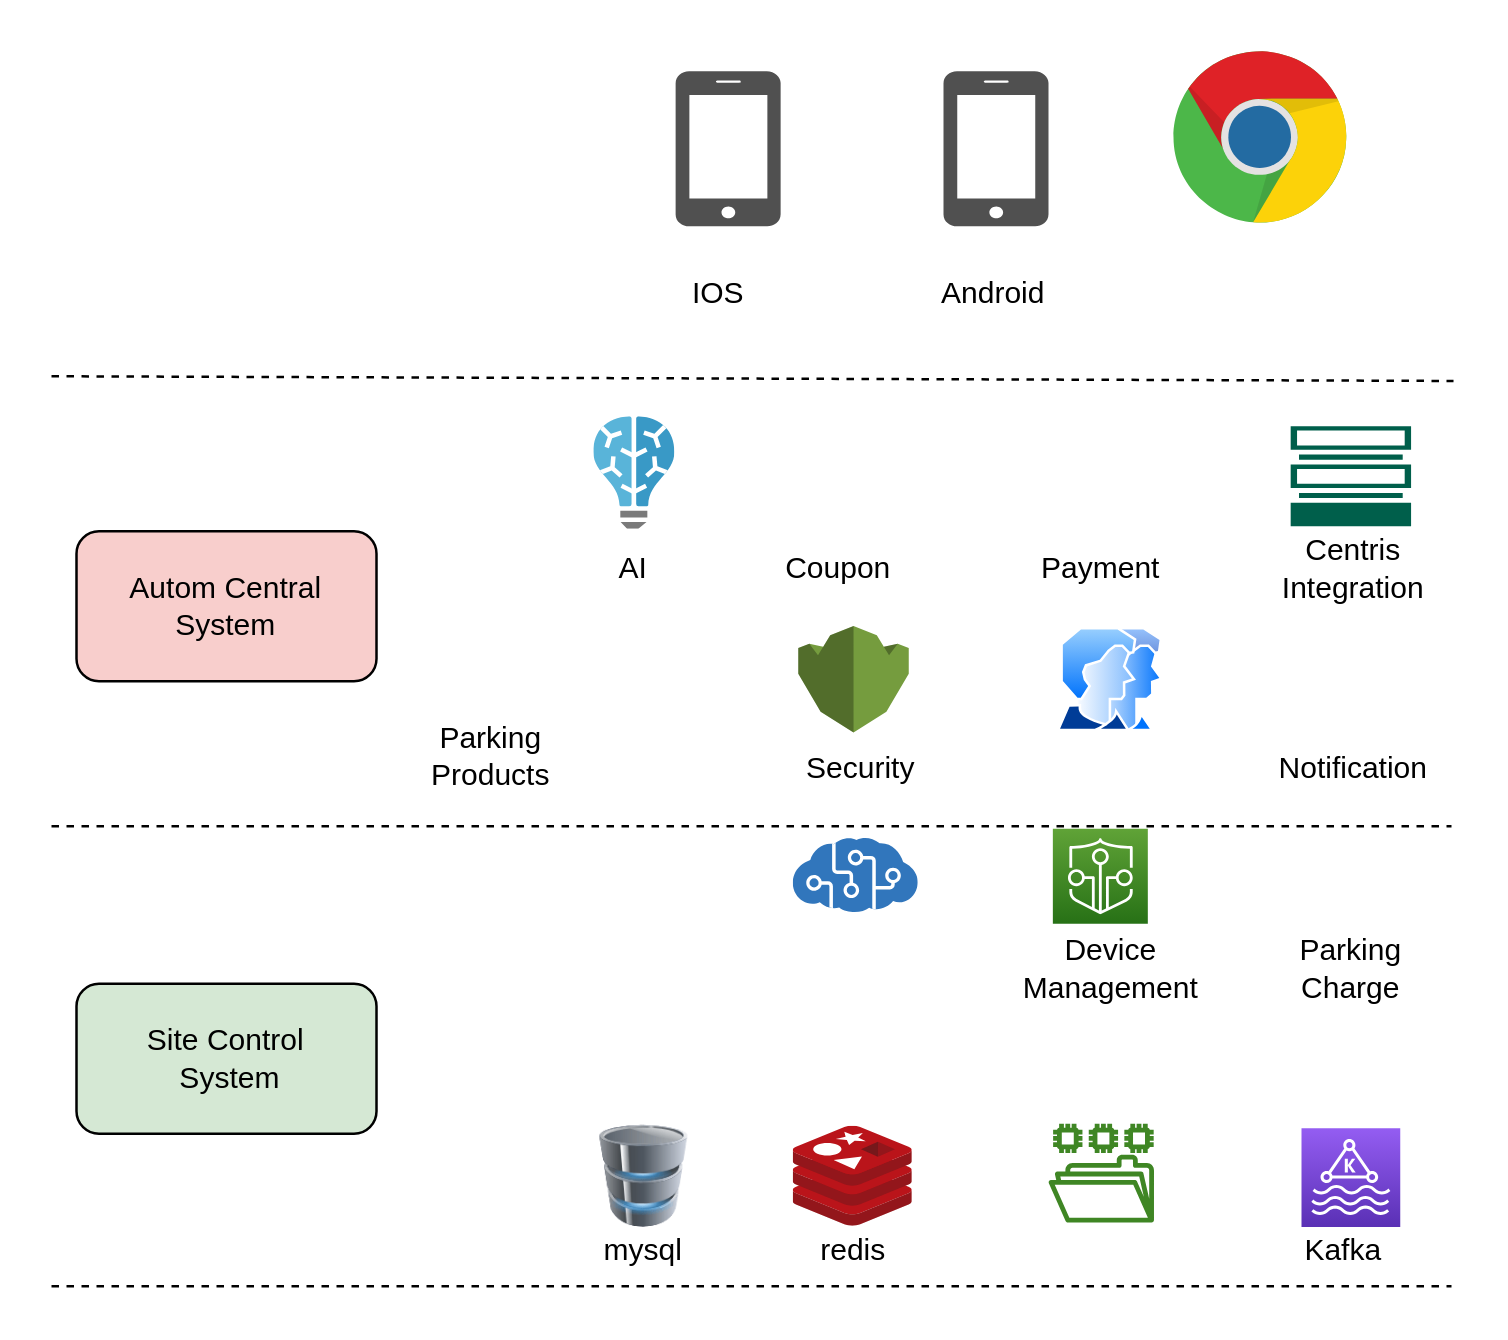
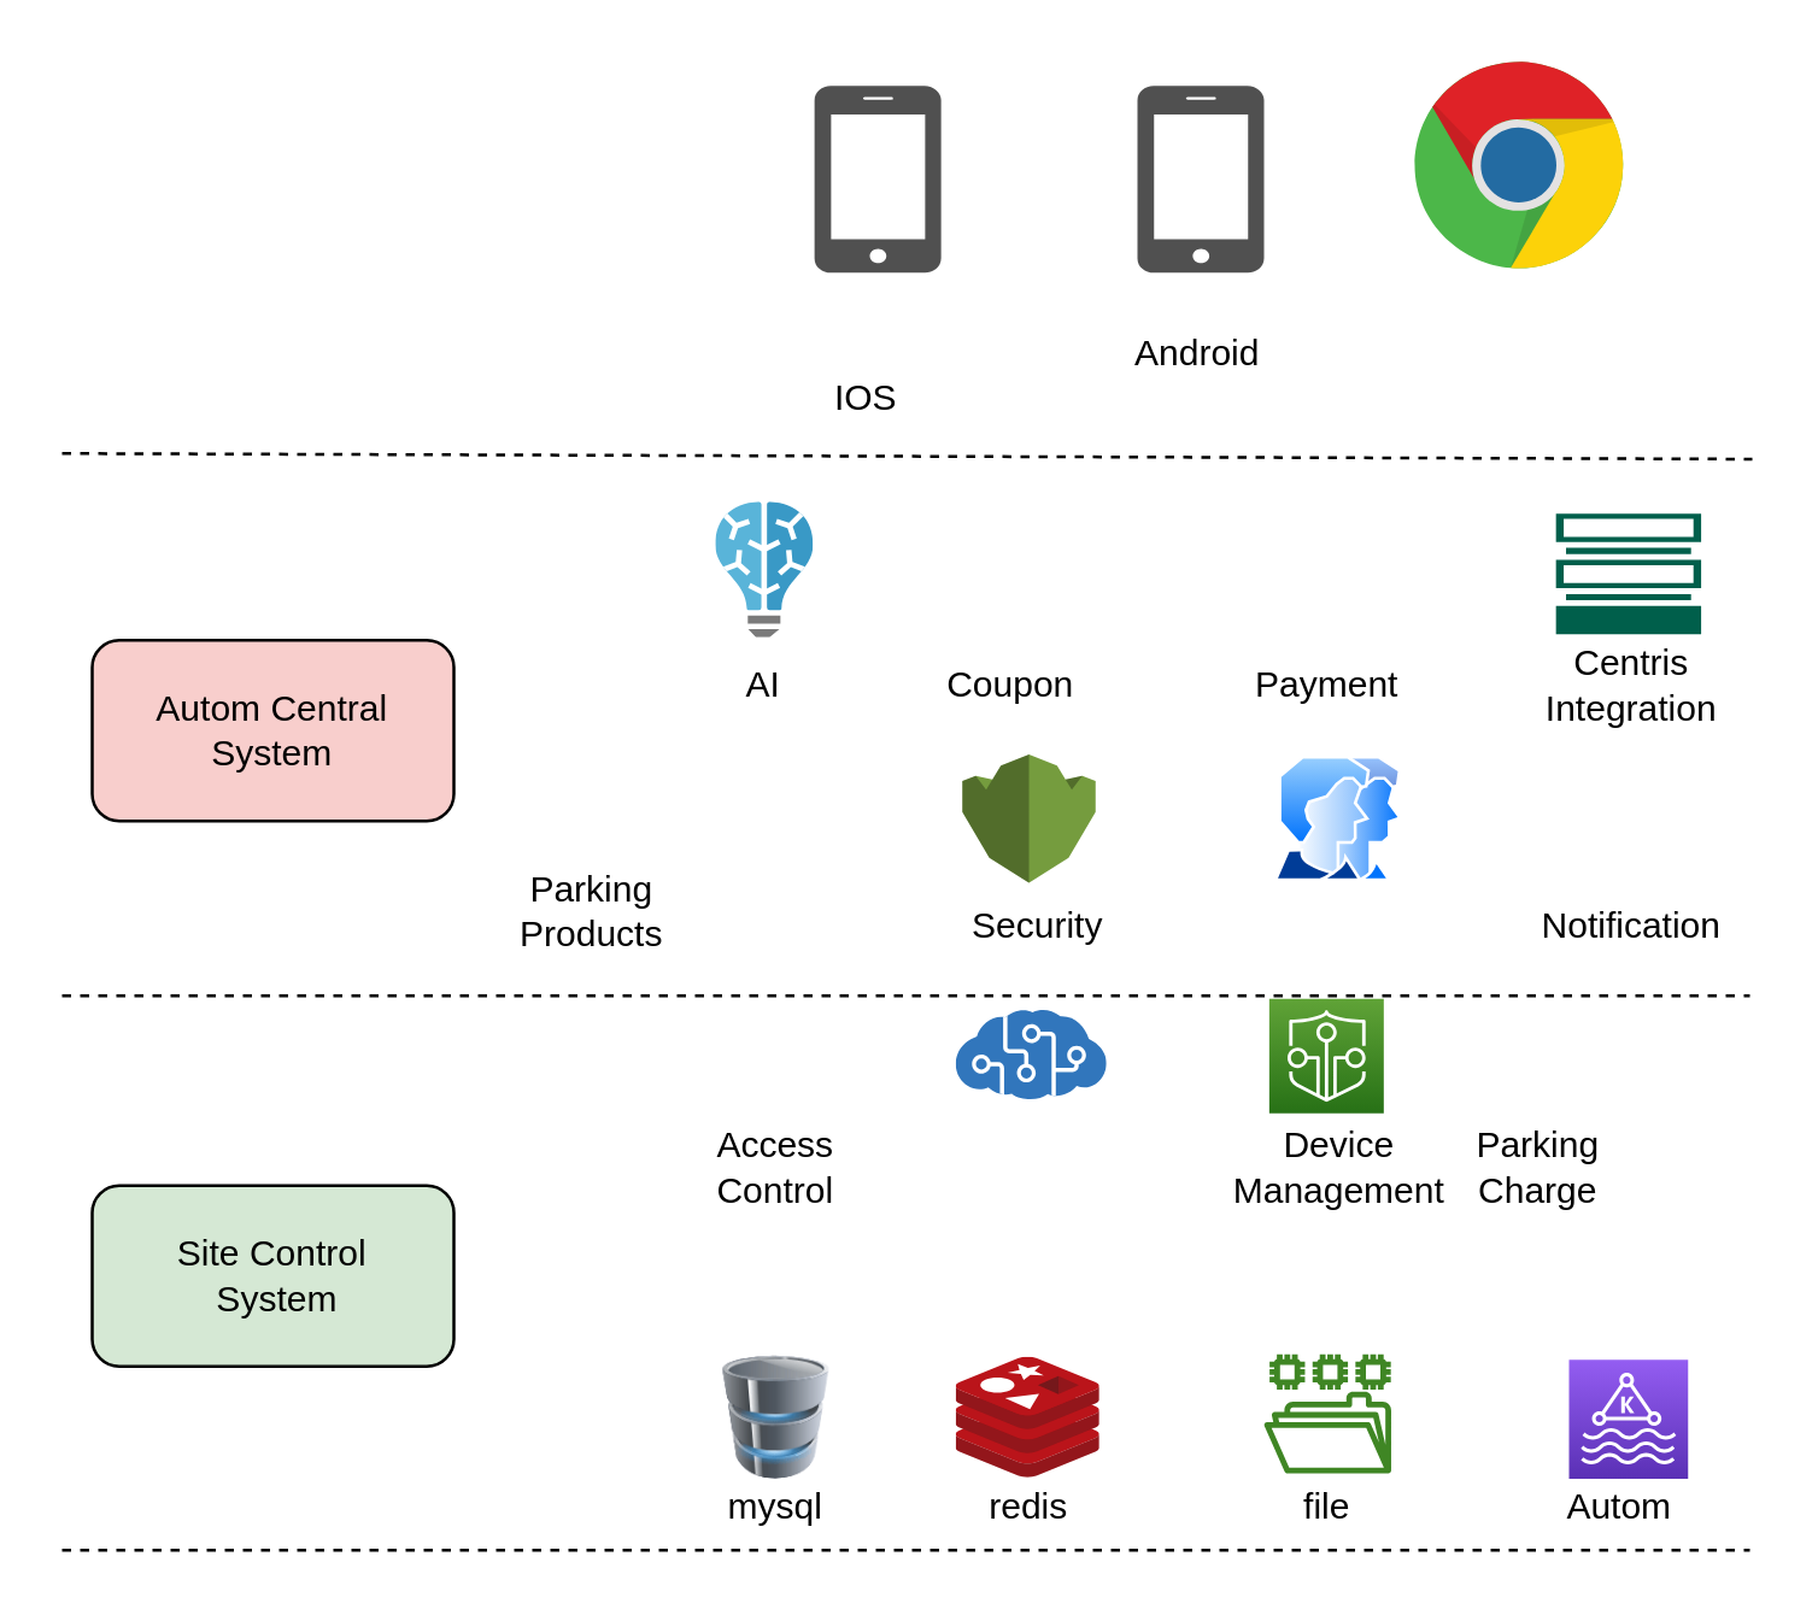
  <mxCell id="0" />
  <mxCell id="1" parent="0" />
  <mxCell id="2" value="" style="sketch=0;aspect=fixed;html=1;points=[];align=center;image;fontSize=12;image=img/lib/mscae/Cache_Redis_Product.svg;" vertex="1" parent="1"><mxGeometry x="317" y="450.25" width="47.61" height="40" as="geometry" /></mxCell>
  <mxCell id="3" value="" style="image;html=1;image=img/lib/clip_art/computers/Database_128x128.png" vertex="1" parent="1"><mxGeometry x="237.25" y="449.75" width="40" height="41" as="geometry" /></mxCell>
  <mxCell id="4" value="" style="sketch=0;outlineConnect=0;fontColor=#232F3E;gradientColor=none;fillColor=#3F8624;strokeColor=none;dashed=0;verticalLabelPosition=bottom;verticalAlign=top;align=center;html=1;fontSize=12;fontStyle=0;aspect=fixed;pointerEvents=1;shape=mxgraph.aws4.file_system;" vertex="1" parent="1"><mxGeometry x="418.8" y="449" width="42.2" height="39.5" as="geometry" /></mxCell>
  <mxCell id="5" value="" style="sketch=0;points=[[0,0,0],[0.25,0,0],[0.5,0,0],[0.75,0,0],[1,0,0],[0,1,0],[0.25,1,0],[0.5,1,0],[0.75,1,0],[1,1,0],[0,0.25,0],[0,0.5,0],[0,0.75,0],[1,0.25,0],[1,0.5,0],[1,0.75,0]];outlineConnect=0;fontColor=#232F3E;gradientColor=#945DF2;gradientDirection=north;fillColor=#5A30B5;strokeColor=#ffffff;dashed=0;verticalLabelPosition=bottom;verticalAlign=top;align=center;html=1;fontSize=12;fontStyle=0;aspect=fixed;shape=mxgraph.aws4.resourceIcon;resIcon=mxgraph.aws4.managed_streaming_for_kafka;" vertex="1" parent="1"><mxGeometry x="520" y="450.75" width="39.5" height="39.5" as="geometry" /></mxCell>
  <mxCell id="6" value="" style="shape=image;html=1;verticalAlign=top;verticalLabelPosition=bottom;labelBackgroundColor=#ffffff;imageAspect=0;aspect=fixed;image=https://cdn1.iconfinder.com/data/icons/CrystalClear/64x64/apps/package_system.png" vertex="1" parent="1"><mxGeometry x="237.25" y="330" width="40" height="40" as="geometry" /></mxCell>
  <mxCell id="7" value="" style="shape=image;html=1;verticalAlign=top;verticalLabelPosition=bottom;labelBackgroundColor=#ffffff;imageAspect=0;aspect=fixed;image=https://cdn0.iconfinder.com/data/icons/business-startup-10/50/67-128.png" vertex="1" parent="1"><mxGeometry x="520" y="328.78" width="42.45" height="42.45" as="geometry" /></mxCell>
  <mxCell id="8" value="" style="sketch=0;points=[[0,0,0],[0.25,0,0],[0.5,0,0],[0.75,0,0],[1,0,0],[0,1,0],[0.25,1,0],[0.5,1,0],[0.75,1,0],[1,1,0],[0,0.25,0],[0,0.5,0],[0,0.75,0],[1,0.25,0],[1,0.5,0],[1,0.75,0]];outlineConnect=0;fontColor=#232F3E;gradientColor=#60A337;gradientDirection=north;fillColor=#277116;strokeColor=#ffffff;dashed=0;verticalLabelPosition=bottom;verticalAlign=top;align=center;html=1;fontSize=12;fontStyle=0;aspect=fixed;shape=mxgraph.aws4.resourceIcon;resIcon=mxgraph.aws4.iot_device_defender;" vertex="1" parent="1"><mxGeometry x="420.54" y="331.01" width="37.99" height="37.99" as="geometry" /></mxCell>
  <mxCell id="9" value="" style="sketch=0;aspect=fixed;html=1;points=[];align=center;image;fontSize=12;image=img/lib/mscae/Cognitive_Services.svg;" vertex="1" parent="1"><mxGeometry x="317" y="335" width="50" height="30" as="geometry" /></mxCell>
  <mxCell id="10" value="" style="sketch=0;aspect=fixed;html=1;points=[];align=center;image;fontSize=12;image=img/lib/mscae/Batch_AI.svg;" vertex="1" parent="1"><mxGeometry x="237.25" y="166.5" width="32.4" height="45" as="geometry" /></mxCell>
  <mxCell id="11" value="" style="aspect=fixed;perimeter=ellipsePerimeter;html=1;align=center;shadow=0;dashed=0;spacingTop=3;image;image=img/lib/active_directory/user_accounts.svg;" vertex="1" parent="1"><mxGeometry x="422.28" y="250.75" width="43.04" height="41.75" as="geometry" /></mxCell>
  <mxCell id="12" value="" style="outlineConnect=0;dashed=0;verticalLabelPosition=bottom;verticalAlign=top;align=center;html=1;shape=mxgraph.aws3.kms;fillColor=#759C3E;gradientColor=none;" vertex="1" parent="1"><mxGeometry x="318.71" y="249.88" width="44.19" height="42.62" as="geometry" /></mxCell>
  <mxCell id="13" value="" style="shape=image;html=1;verticalAlign=top;verticalLabelPosition=bottom;labelBackgroundColor=#ffffff;imageAspect=0;aspect=fixed;image=https://cdn3.iconfinder.com/data/icons/essential-rounded/66/Rounded-37-128.png" vertex="1" parent="1"><mxGeometry x="520" y="252.5" width="40" height="40" as="geometry" /></mxCell>
  <mxCell id="14" value="" style="shape=image;html=1;verticalAlign=top;verticalLabelPosition=bottom;labelBackgroundColor=#ffffff;imageAspect=0;aspect=fixed;image=https://cdn2.iconfinder.com/data/icons/shopping-elements-6/64/23-Voucher_and_Coupon-128.png" vertex="1" parent="1"><mxGeometry x="300.59" y="151.88" width="68.12" height="68.12" as="geometry" /></mxCell>
  <mxCell id="15" value="" style="sketch=0;pointerEvents=1;shadow=0;dashed=0;html=1;strokeColor=none;fillColor=#005F4B;labelPosition=center;verticalLabelPosition=bottom;verticalAlign=top;align=center;outlineConnect=0;shape=mxgraph.veeam2.datastore_33_full;" vertex="1" parent="1"><mxGeometry x="515.67" y="170" width="48.16" height="40" as="geometry" /></mxCell>
- <mxCell id="16" value="Kafka" style="text;html=1;strokeColor=none;fillColor=none;align=center;verticalAlign=middle;whiteSpace=wrap;rounded=0;" vertex="1" parent="1"><mxGeometry x="512.45" y="493" width="50" height="13" as="geometry" /></mxCell>
+ <mxCell id="16" value="Autom" style="text;html=1;strokeColor=none;fillColor=none;align=center;verticalAlign=middle;whiteSpace=wrap;rounded=0;" vertex="1" parent="1"><mxGeometry x="512.45" y="493" width="50" height="13" as="geometry" /></mxCell>
+ <mxCell id="17" value="file" style="text;html=1;strokeColor=none;fillColor=none;align=center;verticalAlign=middle;whiteSpace=wrap;rounded=0;" vertex="1" parent="1"><mxGeometry x="414.54" y="493" width="50" height="13" as="geometry" /></mxCell>
  <mxCell id="18" value="redis" style="text;html=1;strokeColor=none;fillColor=none;align=center;verticalAlign=middle;whiteSpace=wrap;rounded=0;" vertex="1" parent="1"><mxGeometry x="315.81" y="493" width="50" height="13" as="geometry" /></mxCell>
  <mxCell id="19" value="mysql" style="text;html=1;strokeColor=none;fillColor=none;align=center;verticalAlign=middle;whiteSpace=wrap;rounded=0;" vertex="1" parent="1"><mxGeometry x="232.25" y="493" width="50" height="13" as="geometry" /></mxCell>
- <mxCell id="20" value="Parking Charge" style="text;html=1;strokeColor=none;fillColor=none;align=center;verticalAlign=middle;whiteSpace=wrap;rounded=0;" vertex="1" parent="1"><mxGeometry x="514.75" y="380" width="50" height="13" as="geometry" /></mxCell>
+ <mxCell id="20" value="Parking Charge" style="text;html=1;strokeColor=none;fillColor=none;align=center;verticalAlign=middle;whiteSpace=wrap;rounded=0;" vertex="1" parent="1"><mxGeometry x="484.75" y="380" width="50" height="13" as="geometry" /></mxCell>
  <mxCell id="21" value="Device Management" style="text;html=1;strokeColor=none;fillColor=none;align=center;verticalAlign=middle;whiteSpace=wrap;rounded=0;" vertex="1" parent="1"><mxGeometry x="418.8" y="380" width="50" height="13" as="geometry" /></mxCell>
+ <mxCell id="22" value="Access Control" style="text;html=1;strokeColor=none;fillColor=none;align=center;verticalAlign=middle;whiteSpace=wrap;rounded=0;" vertex="1" parent="1"><mxGeometry x="232.25" y="380" width="50" height="13" as="geometry" /></mxCell>
  <mxCell id="23" value="" style="endArrow=none;dashed=1;html=1;rounded=0;" edge="1" parent="1"><mxGeometry width="50" height="50" relative="1" as="geometry"><mxPoint x="20" y="330" as="sourcePoint" /><mxPoint x="580" y="330" as="targetPoint" /></mxGeometry></mxCell>
  <mxCell id="24" value="" style="endArrow=none;dashed=1;html=1;rounded=0;" edge="1" parent="1"><mxGeometry width="50" height="50" relative="1" as="geometry"><mxPoint x="20" y="514" as="sourcePoint" /><mxPoint x="580" y="514" as="targetPoint" /></mxGeometry></mxCell>
  <mxCell id="25" value="Notification" style="text;html=1;strokeColor=none;fillColor=none;align=center;verticalAlign=middle;whiteSpace=wrap;rounded=0;" vertex="1" parent="1"><mxGeometry x="516.23" y="300" width="50" height="13" as="geometry" /></mxCell>
  <mxCell id="26" value="Security" style="text;html=1;strokeColor=none;fillColor=none;align=center;verticalAlign=middle;whiteSpace=wrap;rounded=0;" vertex="1" parent="1"><mxGeometry x="318.71" y="300" width="50" height="13" as="geometry" /></mxCell>
  <mxCell id="27" value="Centris&lt;br&gt;Integration" style="text;html=1;strokeColor=none;fillColor=none;align=center;verticalAlign=middle;whiteSpace=wrap;rounded=0;" vertex="1" parent="1"><mxGeometry x="515.67" y="220" width="50" height="13" as="geometry" /></mxCell>
  <mxCell id="28" value="" style="shape=image;html=1;verticalAlign=top;verticalLabelPosition=bottom;labelBackgroundColor=#ffffff;imageAspect=0;aspect=fixed;image=https://cdn4.iconfinder.com/data/icons/success-filloutline/64/payment-finance-calculator-pay-income-128.png" vertex="1" parent="1"><mxGeometry x="420.54" y="168" width="42" height="42" as="geometry" /></mxCell>
  <mxCell id="29" value="Payment" style="text;html=1;strokeColor=none;fillColor=none;align=center;verticalAlign=middle;whiteSpace=wrap;rounded=0;" vertex="1" parent="1"><mxGeometry x="415.32" y="220" width="50" height="13" as="geometry" /></mxCell>
  <mxCell id="30" value="AI" style="text;html=1;strokeColor=none;fillColor=none;align=center;verticalAlign=middle;whiteSpace=wrap;rounded=0;" vertex="1" parent="1"><mxGeometry x="228.45" y="220" width="50" height="13" as="geometry" /></mxCell>
  <mxCell id="31" value="Coupon" style="text;html=1;strokeColor=none;fillColor=none;align=center;verticalAlign=middle;whiteSpace=wrap;rounded=0;" vertex="1" parent="1"><mxGeometry x="309.65" y="220" width="50" height="13" as="geometry" /></mxCell>
  <mxCell id="32" value="" style="shape=image;html=1;verticalAlign=top;verticalLabelPosition=bottom;labelBackgroundColor=#ffffff;imageAspect=0;aspect=fixed;image=https://cdn1.iconfinder.com/data/icons/unicons-line-vol-5/24/parking-square-128.png" vertex="1" parent="1"><mxGeometry x="233.95" y="248" width="44.5" height="44.5" as="geometry" /></mxCell>
  <mxCell id="33" value="Parking Products" style="text;html=1;strokeColor=none;fillColor=none;align=center;verticalAlign=middle;whiteSpace=wrap;rounded=0;" vertex="1" parent="1"><mxGeometry x="170.7" y="295" width="50" height="13" as="geometry" /></mxCell>
  <mxCell id="34" value="" style="endArrow=none;dashed=1;html=1;rounded=0;" edge="1" parent="1"><mxGeometry width="50" height="50" relative="1" as="geometry"><mxPoint x="20" y="150" as="sourcePoint" /><mxPoint x="580.81" y="151.88" as="targetPoint" /></mxGeometry></mxCell>
  <mxCell id="35" value="Autom Central System" style="rounded=1;whiteSpace=wrap;html=1;fillColor=#f8cecc;" vertex="1" parent="1"><mxGeometry x="30" y="212" width="120" height="60" as="geometry" /></mxCell>
  <mxCell id="36" value="Site Control&lt;br&gt;&amp;nbsp;System" style="rounded=1;whiteSpace=wrap;html=1;fillColor=#d5e8d4;" vertex="1" parent="1"><mxGeometry x="30" y="393" width="120" height="60" as="geometry" /></mxCell>
  <mxCell id="37" value="" style="dashed=0;outlineConnect=0;html=1;align=center;labelPosition=center;verticalLabelPosition=bottom;verticalAlign=top;shape=mxgraph.weblogos.chrome" vertex="1" parent="1"><mxGeometry x="468.8" y="20" width="70" height="70" as="geometry" /></mxCell>
  <mxCell id="38" value="" style="sketch=0;pointerEvents=1;shadow=0;dashed=0;html=1;strokeColor=none;fillColor=#505050;labelPosition=center;verticalLabelPosition=bottom;verticalAlign=top;outlineConnect=0;align=center;shape=mxgraph.office.devices.cell_phone_iphone_standalone;" vertex="1" parent="1"><mxGeometry x="269.65" y="28" width="42" height="62" as="geometry" /></mxCell>
  <mxCell id="39" value="" style="sketch=0;pointerEvents=1;shadow=0;dashed=0;html=1;strokeColor=none;fillColor=#505050;labelPosition=center;verticalLabelPosition=bottom;verticalAlign=top;outlineConnect=0;align=center;shape=mxgraph.office.devices.cell_phone_iphone_standalone;" vertex="1" parent="1"><mxGeometry x="376.8" y="28" width="42" height="62" as="geometry" /></mxCell>
  <mxCell id="40" value="Android" style="text;html=1;strokeColor=none;fillColor=none;align=center;verticalAlign=middle;whiteSpace=wrap;rounded=0;" vertex="1" parent="1"><mxGeometry x="372.28" y="110" width="50" height="13" as="geometry" /></mxCell>
- <mxCell id="41" value="IOS" style="text;html=1;strokeColor=none;fillColor=none;align=center;verticalAlign=middle;whiteSpace=wrap;rounded=0;" vertex="1" parent="1"><mxGeometry x="261.65" y="110" width="50" height="13" as="geometry" /></mxCell>
+ <mxCell id="41" value="IOS" style="text;html=1;strokeColor=none;fillColor=none;align=center;verticalAlign=middle;whiteSpace=wrap;rounded=0;" vertex="1" parent="1"><mxGeometry x="261.65" y="125" width="50" height="13" as="geometry" /></mxCell>
